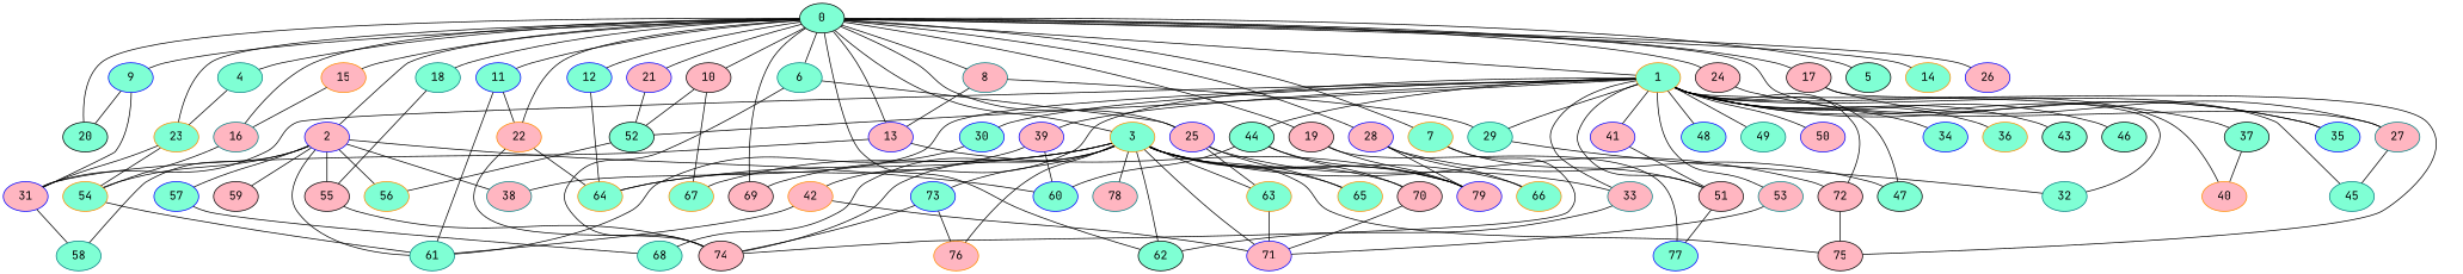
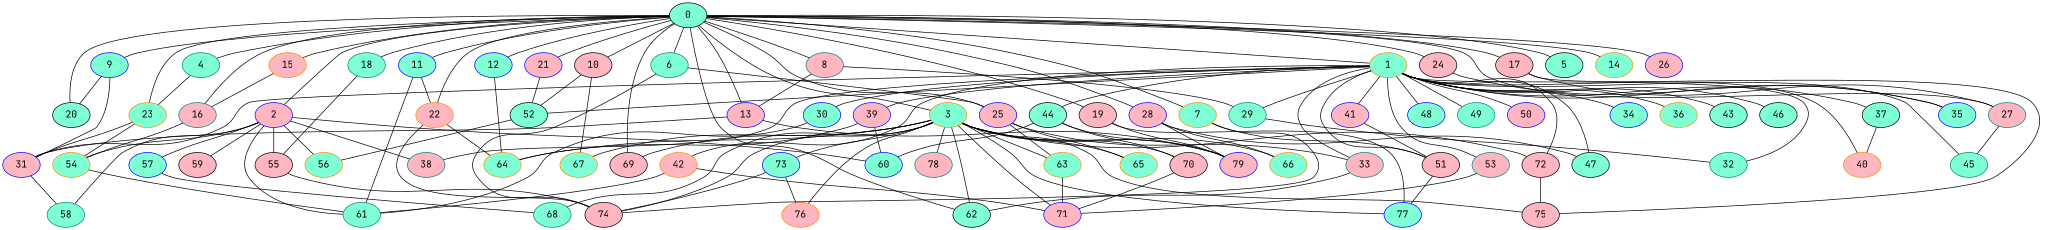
  graph {
    fontname="JetBrains Mono"
    node [color=blue fillcolor=aquamarine fontname="JetBrains Mono" style=filled]
    edge [fontname="JetBrains Mono"]
    0 [color=black]
    1 [color=darkorange]
    2 [fillcolor=lightpink]
    3 [color=darkorange]
    4 [color=teal]
    5 [color=black]
    6 [color=teal]
    7 [color=darkorange]
    8 [color=teal fillcolor=lightpink]
    9
    10 [color=black fillcolor=lightpink]
    11
    12
    13 [fillcolor=lightpink]
    14 [color=darkorange]
    15 [color=darkorange fillcolor=lightpink]
    16 [color=teal fillcolor=lightpink]
    17 [color=black fillcolor=lightpink]
    18 [color=teal]
    19 [color=black fillcolor=lightpink]
    20 [color=black]
    21 [fillcolor=lightpink]
    22 [color=darkorange fillcolor=lightpink]
    23 [color=darkorange]
    24 [color=black fillcolor=lightpink]
    25 [fillcolor=lightpink]
    26 [fillcolor=lightpink]
    27 [color=teal fillcolor=lightpink]
    28 [fillcolor=lightpink]
    69 [color=black fillcolor=lightpink]
    62 [color=black]
    29 [color=teal]
    30
    31 [fillcolor=lightpink]
    32 [color=teal]
    33 [color=teal fillcolor=lightpink]
    34
    35
    36 [color=darkorange]
    37 [color=black]
    38 [color=teal fillcolor=lightpink]
    39 [fillcolor=lightpink]
    40 [color=darkorange fillcolor=lightpink]
    41 [fillcolor=lightpink]
    42 [color=darkorange fillcolor=lightpink]
    43 [color=black]
    44 [color=black]
    45 [color=teal]
    46 [color=black]
    47 [color=black]
    48
    49 [color=teal]
    50 [fillcolor=lightpink]
    51 [color=black fillcolor=lightpink]
    52 [color=black]
    53 [color=teal fillcolor=lightpink]
    72 [color=black fillcolor=lightpink]
    54 [color=darkorange]
    55 [color=black fillcolor=lightpink]
    56 [color=darkorange]
    57
    58 [color=teal]
    59 [color=black fillcolor=lightpink]
    60
    61 [color=teal]
    64 [color=darkorange]
    66 [color=darkorange]
    67 [color=darkorange]
    68 [color=teal]
    70 [color=black fillcolor=lightpink]
    65 [color=darkorange]
    73
    74 [color=black fillcolor=lightpink]
    71 [fillcolor=lightpink]
    76 [color=darkorange fillcolor=lightpink]
    77
    78 [color=teal fillcolor=lightpink]
    79 [fillcolor=lightpink]
    75 [color=black fillcolor=lightpink]
    63 [color=darkorange]
    0 -- 1
    0 -- 2
    0 -- 3
    0 -- 4
    0 -- 5
    0 -- 6
    0 -- 7
    0 -- 8
    0 -- 9
    0 -- 10
    0 -- 11
    0 -- 12
    0 -- 13
    0 -- 14
    0 -- 15
    0 -- 16
    0 -- 17
    0 -- 18
    0 -- 19
    0 -- 20
    0 -- 21
    0 -- 22
    0 -- 23
    0 -- 24
    0 -- 25
    0 -- 26
    0 -- 27
    0 -- 28
    0 -- 69
    0 -- 62
    1 -- 29
    1 -- 30
    1 -- 31
    1 -- 32
    1 -- 33
    1 -- 34
    1 -- 35
    1 -- 36
    1 -- 37
    1 -- 38
    1 -- 39
    1 -- 40
    1 -- 41
    1 -- 42
    1 -- 43
    1 -- 44
    1 -- 45
    1 -- 46
    1 -- 47
    1 -- 48
    1 -- 49
    1 -- 50
    1 -- 51
    1 -- 52
    1 -- 53
    1 -- 72
    2 -- 38
    2 -- 54
    2 -- 55
    2 -- 56
    2 -- 57
    2 -- 58
    2 -- 59
    2 -- 60
    2 -- 61
    3 -- 69
    3 -- 62
    3 -- 72
    3 -- 64
    3 -- 66
    3 -- 67
    3 -- 68
    3 -- 70
    3 -- 65
    3 -- 73
    3 -- 74
    3 -- 71
    3 -- 76
+   3 -- 77
    3 -- 78
    3 -- 79
    3 -- 75
    3 -- 63
    4 -- 23
    6 -- 25
    6 -- 74
    7 -- 51
    7 -- 74
    8 -- 13
    8 -- 29
    9 -- 20
    9 -- 31
    10 -- 52
    10 -- 67
    11 -- 22
    11 -- 61
    12 -- 64
    13 -- 31
    13 -- 79
    15 -- 16
    16 -- 54
    17 -- 27
    17 -- 75
    18 -- 55
    19 -- 77
    19 -- 79
    21 -- 52
    22 -- 64
    22 -- 74
    23 -- 31
    23 -- 54
    24 -- 35
    25 -- 33
    25 -- 65
    25 -- 63
    27 -- 45
    28 -- 47
    28 -- 66
    28 -- 79
    29 -- 32
    30 -- 61
    31 -- 58
    33 -- 62
    37 -- 40
    39 -- 60
    39 -- 64
    41 -- 51
    42 -- 61
    42 -- 71
    44 -- 60
    44 -- 70
    44 -- 79
    51 -- 77
    52 -- 56
    53 -- 71
    72 -- 75
    54 -- 61
    55 -- 74
    57 -- 68
    70 -- 71
    73 -- 74
    73 -- 76
    63 -- 71
  }
